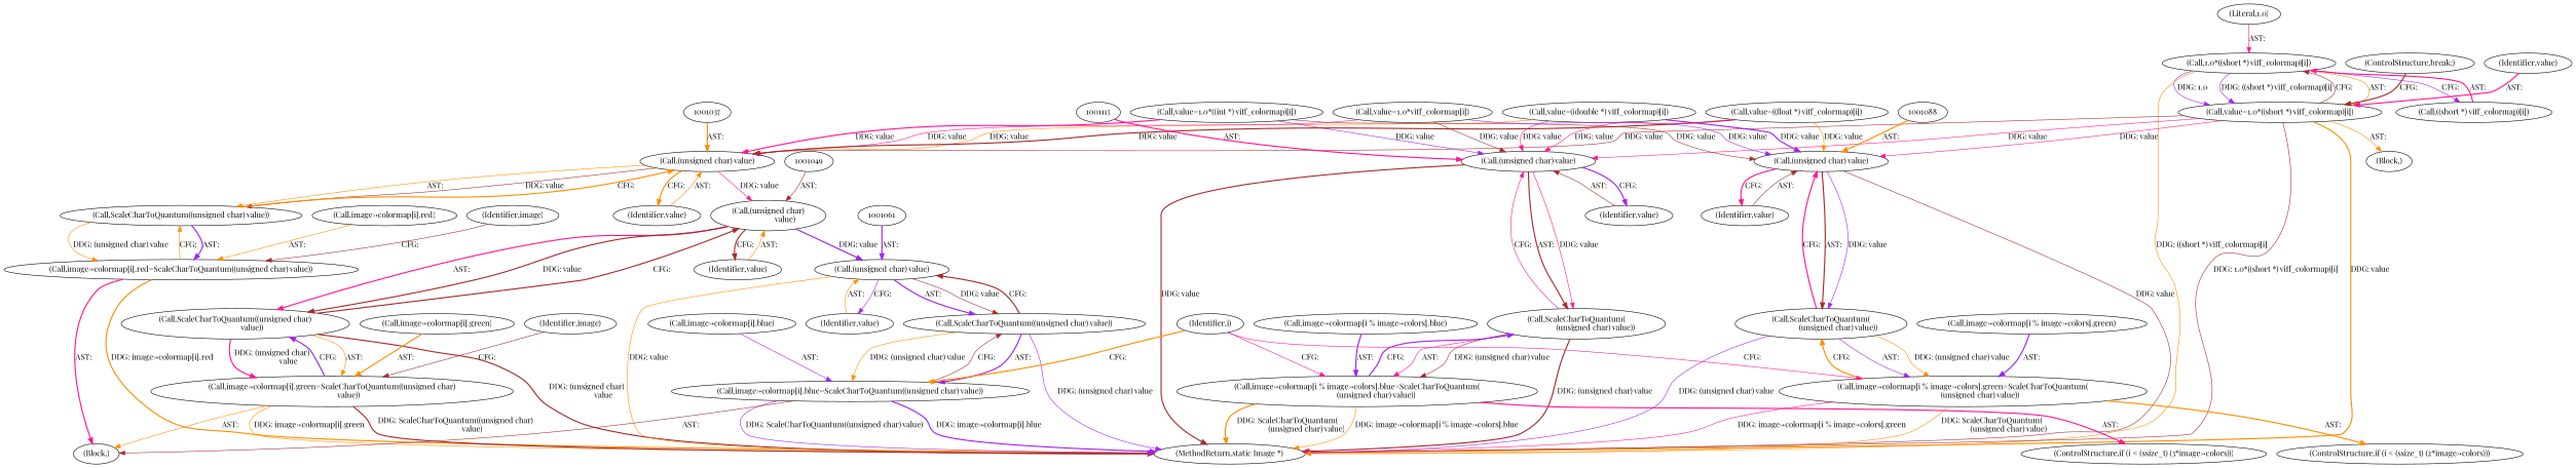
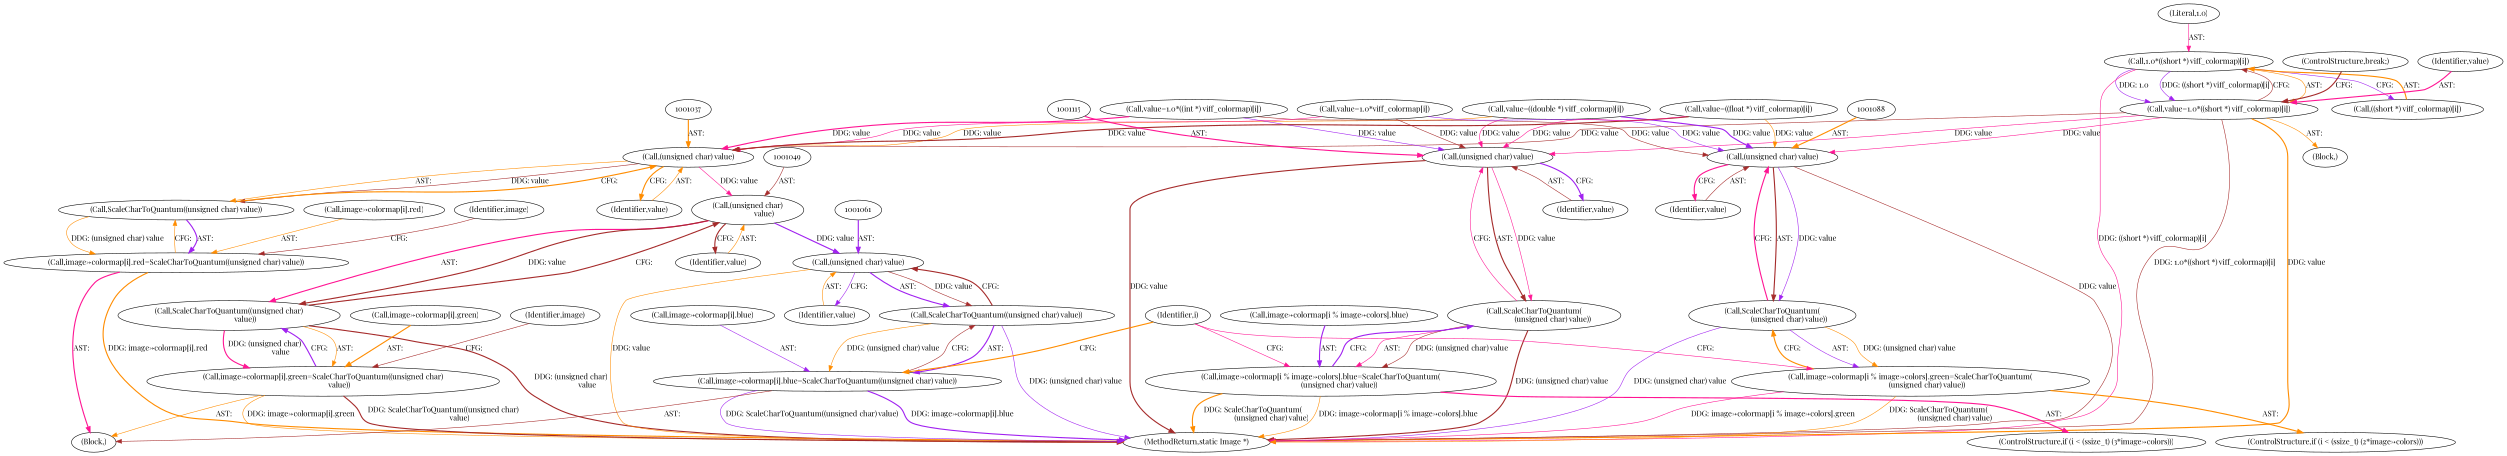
  digraph {
    fontname="Playfair Display"
    node [fontname="Playfair Display"]
    edge [color=darkorange fontname="Playfair Display" style=solid]
    n1 [label="(Call,1.0*((short *) viff_colormap)[i])"]
    n2 [label="(Call,value=1.0*((short *) viff_colormap)[i])"]
    n3 [label="(MethodReturn,static Image *)"]
    n4 [label="(Call,((short *) viff_colormap)[i])"]
    n5 [label="(Call,(unsigned char) value)"]
    n6 [label="(Call,(unsigned char) value)"]
    n7 [label="(Call,(unsigned char) value)"]
    n8 [label="(Block,)"]
    n9 [label="(Call,ScaleCharToQuantum((unsigned char) value))"]
    n10 [label="(Call,(unsigned char)\n                value)"]
    n11 [label="(Identifier,value)"]
    n12 [label="(Call,ScaleCharToQuantum(\n                (unsigned char) value))"]
    n13 [label="(Identifier,value)"]
    n14 [label="(Call,ScaleCharToQuantum(\n                  (unsigned char) value))"]
    n15 [label="(Identifier,value)"]
    n16 [label="(Call,image->colormap[i].red=ScaleCharToQuantum((unsigned char) value))"]
    n17 [label="(Call,ScaleCharToQuantum((unsigned char)\n                value))"]
    n18 [label="(Call,(unsigned char) value)"]
    n19 [label="(Identifier,value)"]
    n20 [label="(Block,)"]
    n21 [label="(Call,image->colormap[i].green=ScaleCharToQuantum((unsigned char)\n                value))"]
    n22 [label="(Call,ScaleCharToQuantum((unsigned char) value))"]
    n23 [label="(Identifier,value)"]
    n24 [label="(Call,image->colormap[i].blue=ScaleCharToQuantum((unsigned char) value))"]
    n25 [label="(Call,image->colormap[i % image->colors].green=ScaleCharToQuantum(\n                (unsigned char) value))"]
    n26 [label="(ControlStructure,if (i < (ssize_t) (2*image->colors)))"]
    n27 [label="(Call,image->colormap[i % image->colors].blue=ScaleCharToQuantum(\n                  (unsigned char) value))"]
    n28 [label="(ControlStructure,if (i < (ssize_t) (3*image->colors)))"]
    n29 [label="(Call,image->colormap[i].green)"]
    n30 [label="(Call,image->colormap[i].blue)"]
    n31 [label="(Identifier,image)"]
    n32 [label="(Call,image->colormap[i % image->colors].blue)"]
    n33 [label="(Call,image->colormap[i].red)"]
    n34 [label="(Identifier,i)"]
-   n35 [label="(Call,image->colormap[i % image->colors].green)"]
    n36 [label="(ControlStructure,break;)"]
    n37 [label="(Identifier,value)"]
    n38 [label="(Literal,1.0)"]
    n39 [label="(Call,value=((double *) viff_colormap)[i])"]
    n40 [label="(Identifier,image)"]
    n41 [label="(Call,value=1.0*((int *) viff_colormap)[i])"]
    n42 [label="(Call,value=1.0*viff_colormap[i])"]
    n43 [label="(Call,value=((float *) viff_colormap)[i])"]
    1001037
    1001049
    1001061
    1001088
    1001115
    n1 -> n2 [label="AST: "]
    n1 -> n2 [color=purple label="DDG: 1.0"]
    n1 -> n2 [color=purple label="DDG: ((short *) viff_colormap)[i]"]
-   n1 -> n3 [label="DDG: ((short *) viff_colormap)[i]"]
+   n1 -> n3 [color=deeppink label="DDG: ((short *) viff_colormap)[i]"]
    n1 -> n4 [color=purple label="CFG: "]
    n2 -> n1 [color=brown label="CFG: "]
    n2 -> n3 [color=brown label="DDG: 1.0*((short *) viff_colormap)[i]"]
    n2 -> n3 [label="DDG: value" style=bold]
    n2 -> n5 [color=brown label="DDG: value"]
    n2 -> n6 [color=deeppink label="DDG: value"]
    n2 -> n7 [color=deeppink label="DDG: value"]
    n2 -> n8 [label="AST: "]
-   n4 -> n1 [color=deeppink label="AST: " style=bold]
+   n4 -> n1 [label="AST: " style=bold]
    n5 -> n9 [label="AST: "]
    n5 -> n9 [color=brown label="DDG: value"]
    n5 -> n10 [color=deeppink label="DDG: value"]
    n5 -> n11 [label="CFG: " style=bold]
    n6 -> n3 [color=brown label="DDG: value"]
    n6 -> n12 [color=brown label="AST: " style=bold]
    n6 -> n12 [color=purple label="DDG: value"]
    n6 -> n13 [color=deeppink label="CFG: " style=bold]
    n7 -> n3 [color=brown label="DDG: value" style=bold]
    n7 -> n14 [color=brown label="AST: " style=bold]
    n7 -> n14 [color=deeppink label="DDG: value"]
    n7 -> n15 [color=purple label="CFG: " style=bold]
    n9 -> n5 [label="CFG: " style=bold]
    n9 -> n16 [color=purple label="AST: " style=bold]
    n9 -> n16 [label="DDG: (unsigned char) value"]
    n10 -> n17 [color=deeppink label="AST: " style=bold]
    n10 -> n17 [color=brown label="DDG: value" style=bold]
    n10 -> n18 [color=purple label="DDG: value" style=bold]
    n10 -> n19 [color=brown label="CFG: " style=bold]
    n11 -> n5 [label="AST: "]
    n12 -> n3 [color=purple label="DDG: (unsigned char) value"]
    n12 -> n6 [color=deeppink label="CFG: " style=bold]
    n12 -> n25 [color=purple label="AST: "]
    n12 -> n25 [label="DDG: (unsigned char) value"]
    n13 -> n6 [color=brown label="AST: "]
    n14 -> n3 [color=brown label="DDG: (unsigned char) value" style=bold]
    n14 -> n7 [color=deeppink label="CFG: "]
    n14 -> n27 [color=deeppink label="AST: "]
    n14 -> n27 [color=brown label="DDG: (unsigned char) value"]
    n15 -> n7 [color=brown label="AST: "]
    n16 -> n3 [label="DDG: image->colormap[i].red" style=bold]
    n16 -> n9 [label="CFG: "]
    n16 -> n20 [color=deeppink label="AST: " style=bold]
    n17 -> n3 [color=brown label="DDG: (unsigned char)\n                value" style=bold]
    n17 -> n10 [color=brown label="CFG: " style=bold]
    n17 -> n21 [label="AST: "]
    n17 -> n21 [color=deeppink label="DDG: (unsigned char)\n                value" style=bold]
    n18 -> n3 [label="DDG: value"]
    n18 -> n22 [color=purple label="AST: " style=bold]
    n18 -> n22 [color=brown label="DDG: value"]
    n18 -> n23 [color=purple label="CFG: "]
    n19 -> n10 [label="AST: "]
    n21 -> n3 [label="DDG: image->colormap[i].green"]
    n21 -> n3 [color=brown label="DDG: ScaleCharToQuantum((unsigned char)\n                value)" style=bold]
    n21 -> n17 [color=purple label="CFG: " style=bold]
    n21 -> n20 [label="AST: "]
    n22 -> n3 [color=purple label="DDG: (unsigned char) value"]
    n22 -> n18 [color=brown label="CFG: " style=bold]
    n22 -> n24 [color=purple label="AST: " style=bold]
    n22 -> n24 [label="DDG: (unsigned char) value"]
    n23 -> n18 [label="AST: "]
    n24 -> n3 [color=purple label="DDG: ScaleCharToQuantum((unsigned char) value)"]
    n24 -> n3 [color=purple label="DDG: image->colormap[i].blue" style=bold]
    n24 -> n20 [color=brown label="AST: "]
    n24 -> n22 [color=brown label="CFG: "]
    n25 -> n3 [color=deeppink label="DDG: image->colormap[i % image->colors].green"]
    n25 -> n3 [label="DDG: ScaleCharToQuantum(\n                (unsigned char) value)"]
    n25 -> n12 [label="CFG: " style=bold]
    n25 -> n26 [label="AST: " style=bold]
    n27 -> n3 [label="DDG: ScaleCharToQuantum(\n                  (unsigned char) value)" style=bold]
    n27 -> n3 [label="DDG: image->colormap[i % image->colors].blue"]
    n27 -> n14 [color=purple label="CFG: " style=bold]
    n27 -> n28 [color=deeppink label="AST: " style=bold]
    n29 -> n21 [label="AST: " style=bold]
    n30 -> n24 [color=purple label="AST: "]
    n31 -> n21 [color=brown label="CFG: "]
    n32 -> n27 [color=purple label="AST: " style=bold]
    n33 -> n16 [label="AST: "]
    n34 -> n24 [label="CFG: " style=bold]
    n34 -> n25 [color=deeppink label="CFG: "]
    n34 -> n27 [color=deeppink label="CFG: "]
-   n35 -> n25 [color=purple label="AST: " style=bold]
    n36 -> n2 [color=brown label="CFG: " style=bold]
    n37 -> n2 [color=deeppink label="AST: " style=bold]
    n38 -> n1 [color=deeppink label="AST: "]
    n39 -> n5 [label="DDG: value"]
    n39 -> n6 [color=purple label="DDG: value" style=bold]
    n39 -> n7 [color=deeppink label="DDG: value"]
    n40 -> n16 [color=brown label="CFG: "]
    n41 -> n5 [color=deeppink label="DDG: value" style=bold]
    n41 -> n6 [color=brown label="DDG: value"]
    n41 -> n7 [color=purple label="DDG: value"]
    n42 -> n5 [color=deeppink label="DDG: value"]
    n42 -> n6 [color=purple label="DDG: value"]
    n42 -> n7 [color=brown label="DDG: value"]
    n43 -> n5 [color=brown label="DDG: value" style=bold]
    n43 -> n6 [label="DDG: value"]
    n43 -> n7 [color=deeppink label="DDG: value"]
    1001037 -> n5 [label="AST: " style=bold]
    1001049 -> n10 [color=brown label="AST: "]
    1001061 -> n18 [color=purple label="AST: " style=bold]
    1001088 -> n6 [label="AST: " style=bold]
    1001115 -> n7 [color=deeppink label="AST: " style=bold]
  }
